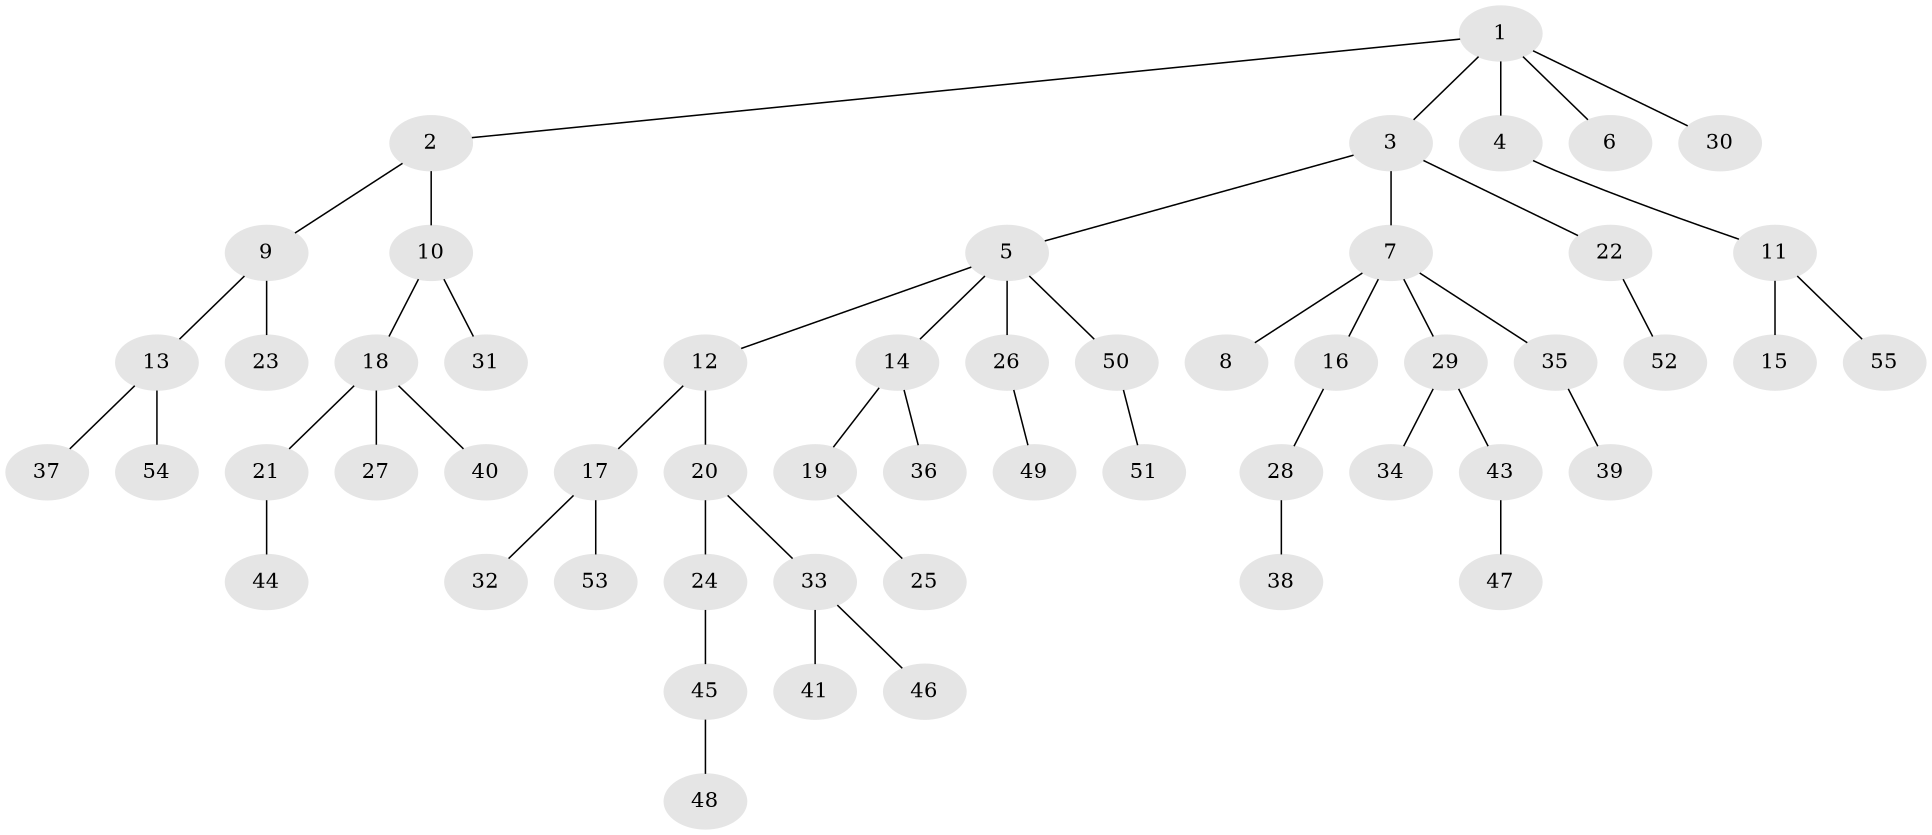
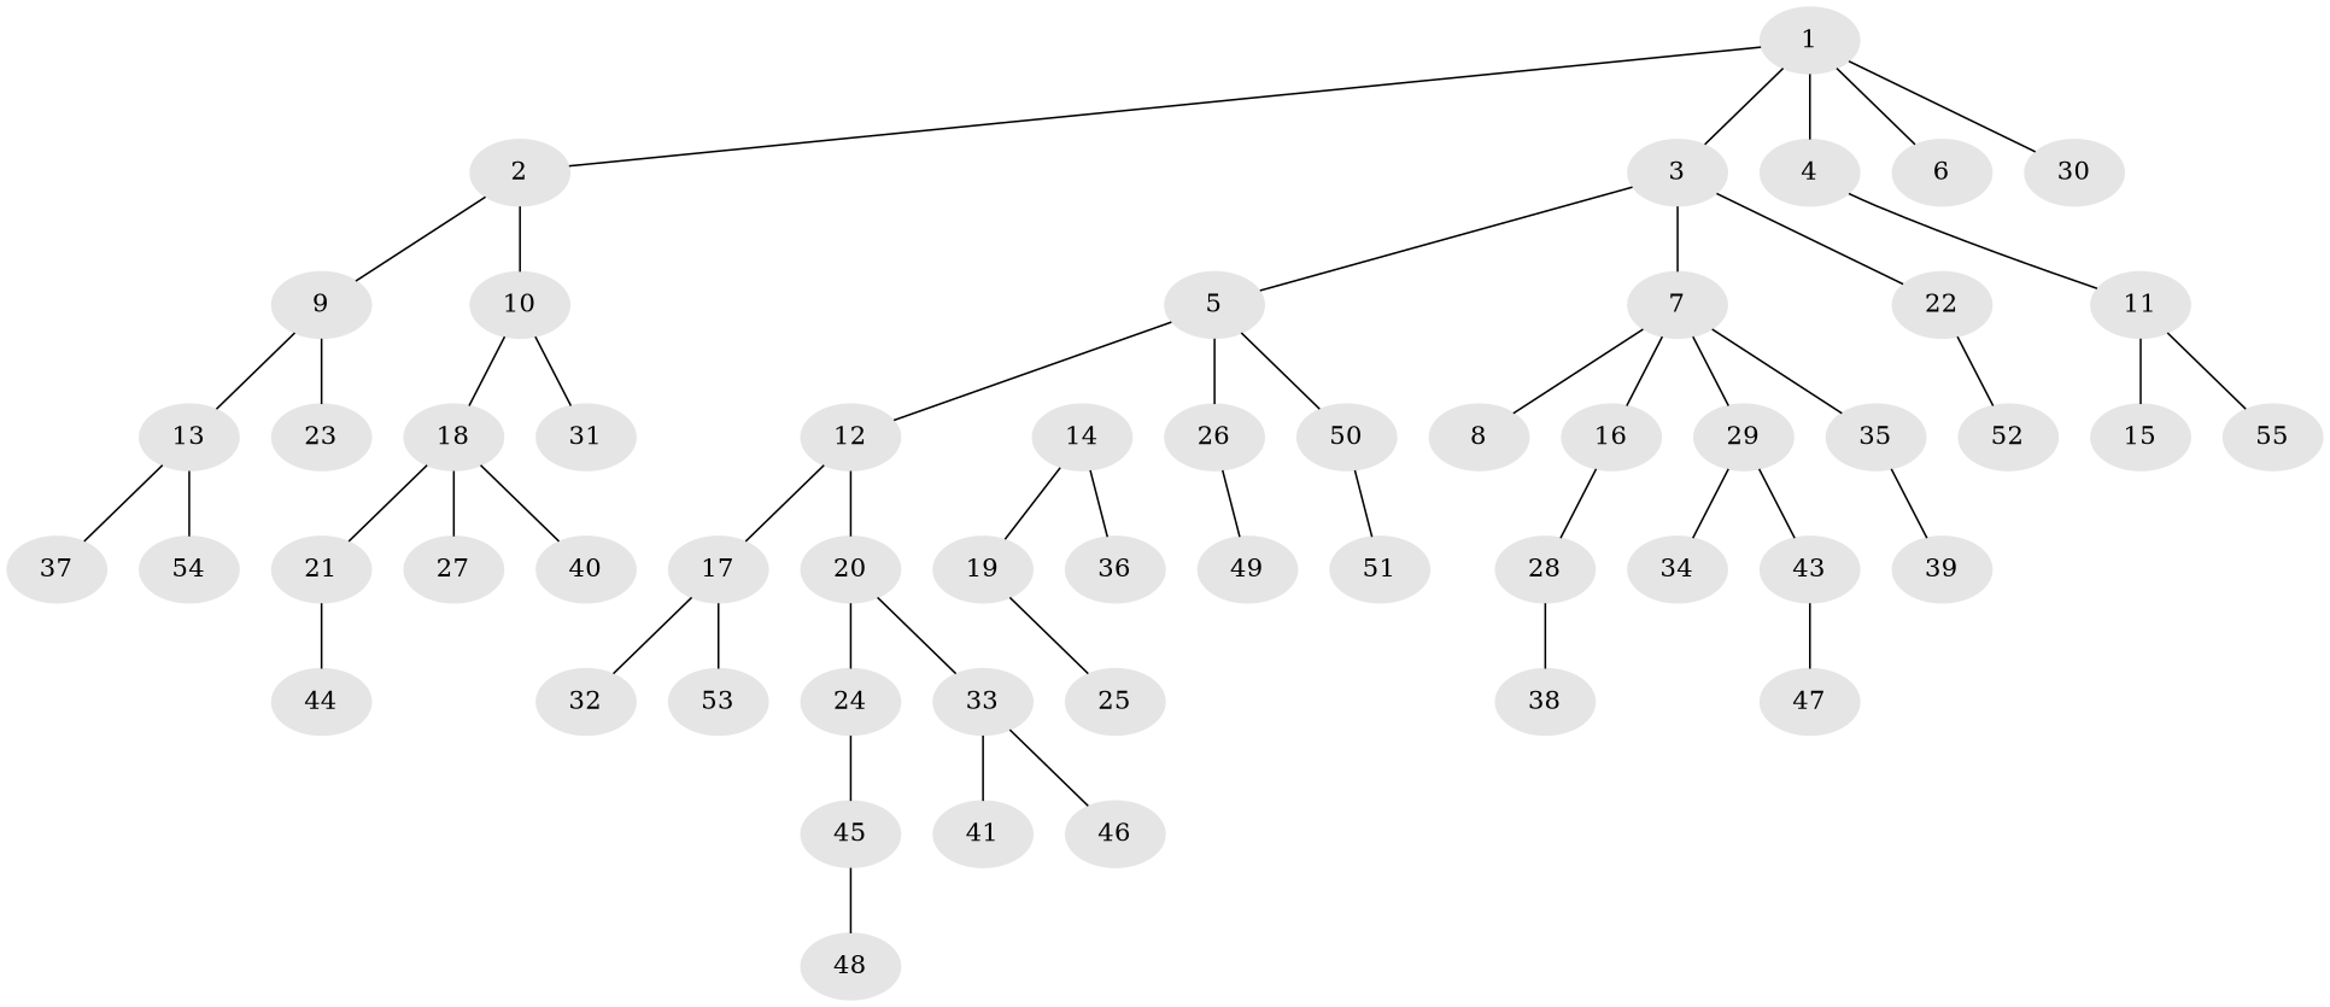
  graph {
    node [color=gray90 style=filled]
    1
    2
    3
    4
    6
    30
    9
    10
    5
    7
    22
    11
    13
    23
    18
    31
    12
    14
    26
    50
    8
    16
    29
    35
    52
    15
    55
    17
    20
    19
    36
    49
    51
    28
    34
    43
    39
    37
    54
    21
    27
    40
    32
    53
    24
    33
    25
    38
    44
    45
    41
    46
    48
    47
    1 -- 2
    1 -- 3
    1 -- 4
    1 -- 6
    1 -- 30
    2 -- 9
    2 -- 10
    3 -- 5
    3 -- 7
    3 -- 22
    4 -- 11
    9 -- 13
    9 -- 23
    10 -- 18
    10 -- 31
    5 -- 12
-   5 -- 14
    5 -- 26
    5 -- 50
    7 -- 8
    7 -- 16
    7 -- 29
    7 -- 35
    22 -- 52
    11 -- 15
    11 -- 55
    13 -- 37
    13 -- 54
    18 -- 21
    18 -- 27
    18 -- 40
    12 -- 17
    12 -- 20
    14 -- 19
    14 -- 36
    26 -- 49
    50 -- 51
    16 -- 28
    29 -- 34
    29 -- 43
    35 -- 39
    17 -- 32
    17 -- 53
    20 -- 24
    20 -- 33
    19 -- 25
    28 -- 38
    43 -- 47
    21 -- 44
    24 -- 45
    33 -- 41
    33 -- 46
    45 -- 48
  }
